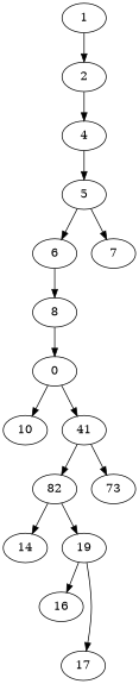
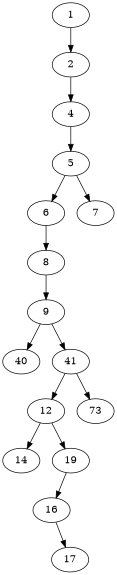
  digraph {
    node [alpha=0.09]
    1 [alpha=0.03 expect_size=3872294266050598]
    2 [expect_size=430444354541191168]
    4 [expect_size=1946898474770762]
    5 [alpha=0.14 expect_size=710684583451951104]
    6 [alpha=0.10 expect_size=152710677187354]
    7 [alpha=0.04 expect_size=8065699700126789]
    8 [alpha=0.01 expect_size=2101544128046170112]
-   9 [expect_size=917454890574881 label=0]
-   10 [alpha=0.06 expect_size=1141807207281590272]
+   9 [expect_size=917454890574881]
+   10 [alpha=0.06 expect_size=1141807207281590272 label=40]
    n10 [alpha=0.18 expect_size=294733695325265 label=41]
-   12 [alpha=0.14 expect_size=3357407589036837 label=82]
+   12 [alpha=0.14 expect_size=3357407589036837]
    n12 [alpha=0.15 expect_size=36721472768371808 label=73]
    14 [expect_size=8327083420255]
    n14 [alpha=0.14 expect_size=31822874785133268 label=19]
    16 [alpha=0.07 expect_size=32424304924803]
    17 [alpha=0.07 expect_size=30572607492072064]
    1 -> 2
    2 -> 4
    4 -> 5
    5 -> 6
    5 -> 7
    6 -> 8
    8 -> 9
    9 -> 10
    9 -> n10
    n10 -> 12
    n10 -> n12
    12 -> 14
    12 -> n14
    n14 -> 16
-   n14 -> 17
+   16 -> 17
  }
